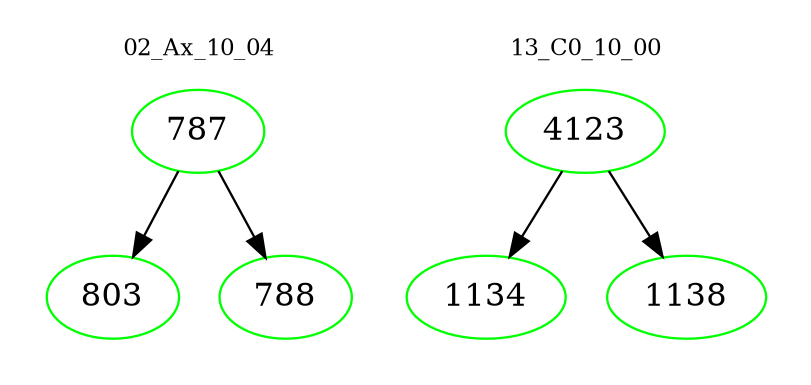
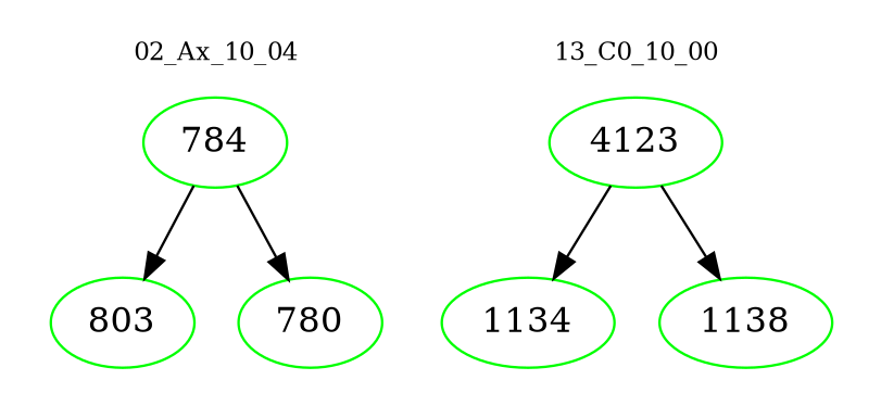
  digraph {
    node [color=green]
    edge [color=black]
-   n1 [label=787]
+   n1 [label=784]
    n2 [label=803]
-   n3 [label=788]
+   n3 [label=780]
    n4 [label=4123]
    n5 [label=1134]
    n6 [label=1138]
    subgraph cluster_1 {
      color=white
      fontsize=10
      label="02_Ax_10_04"
      n1
      n2
      n3
    }
    subgraph cluster_2 {
      color=white
      fontsize=10
      label="13_C0_10_00"
      n4
      n5
      n6
    }
    n1 -> n2
    n1 -> n3
    n4 -> n5
    n4 -> n6
  }
